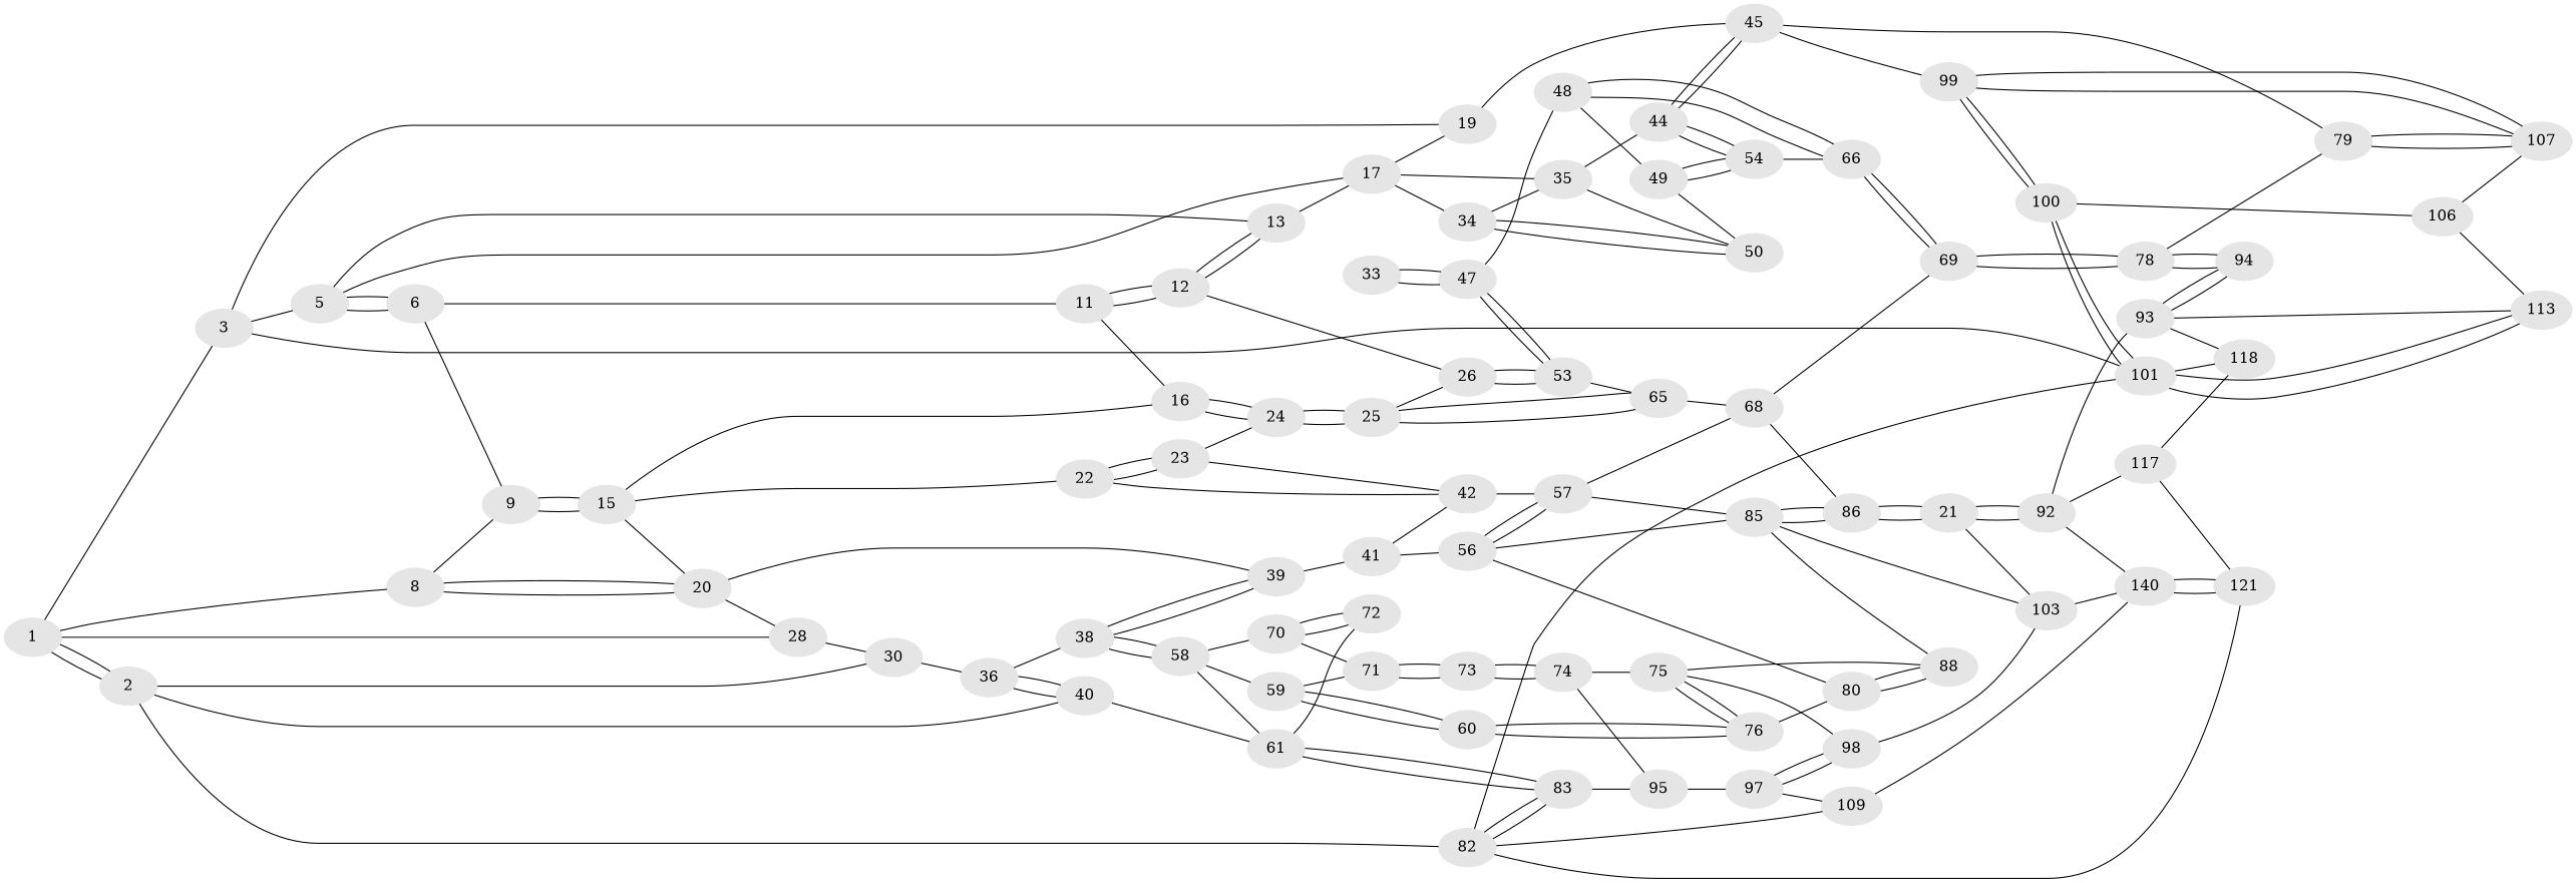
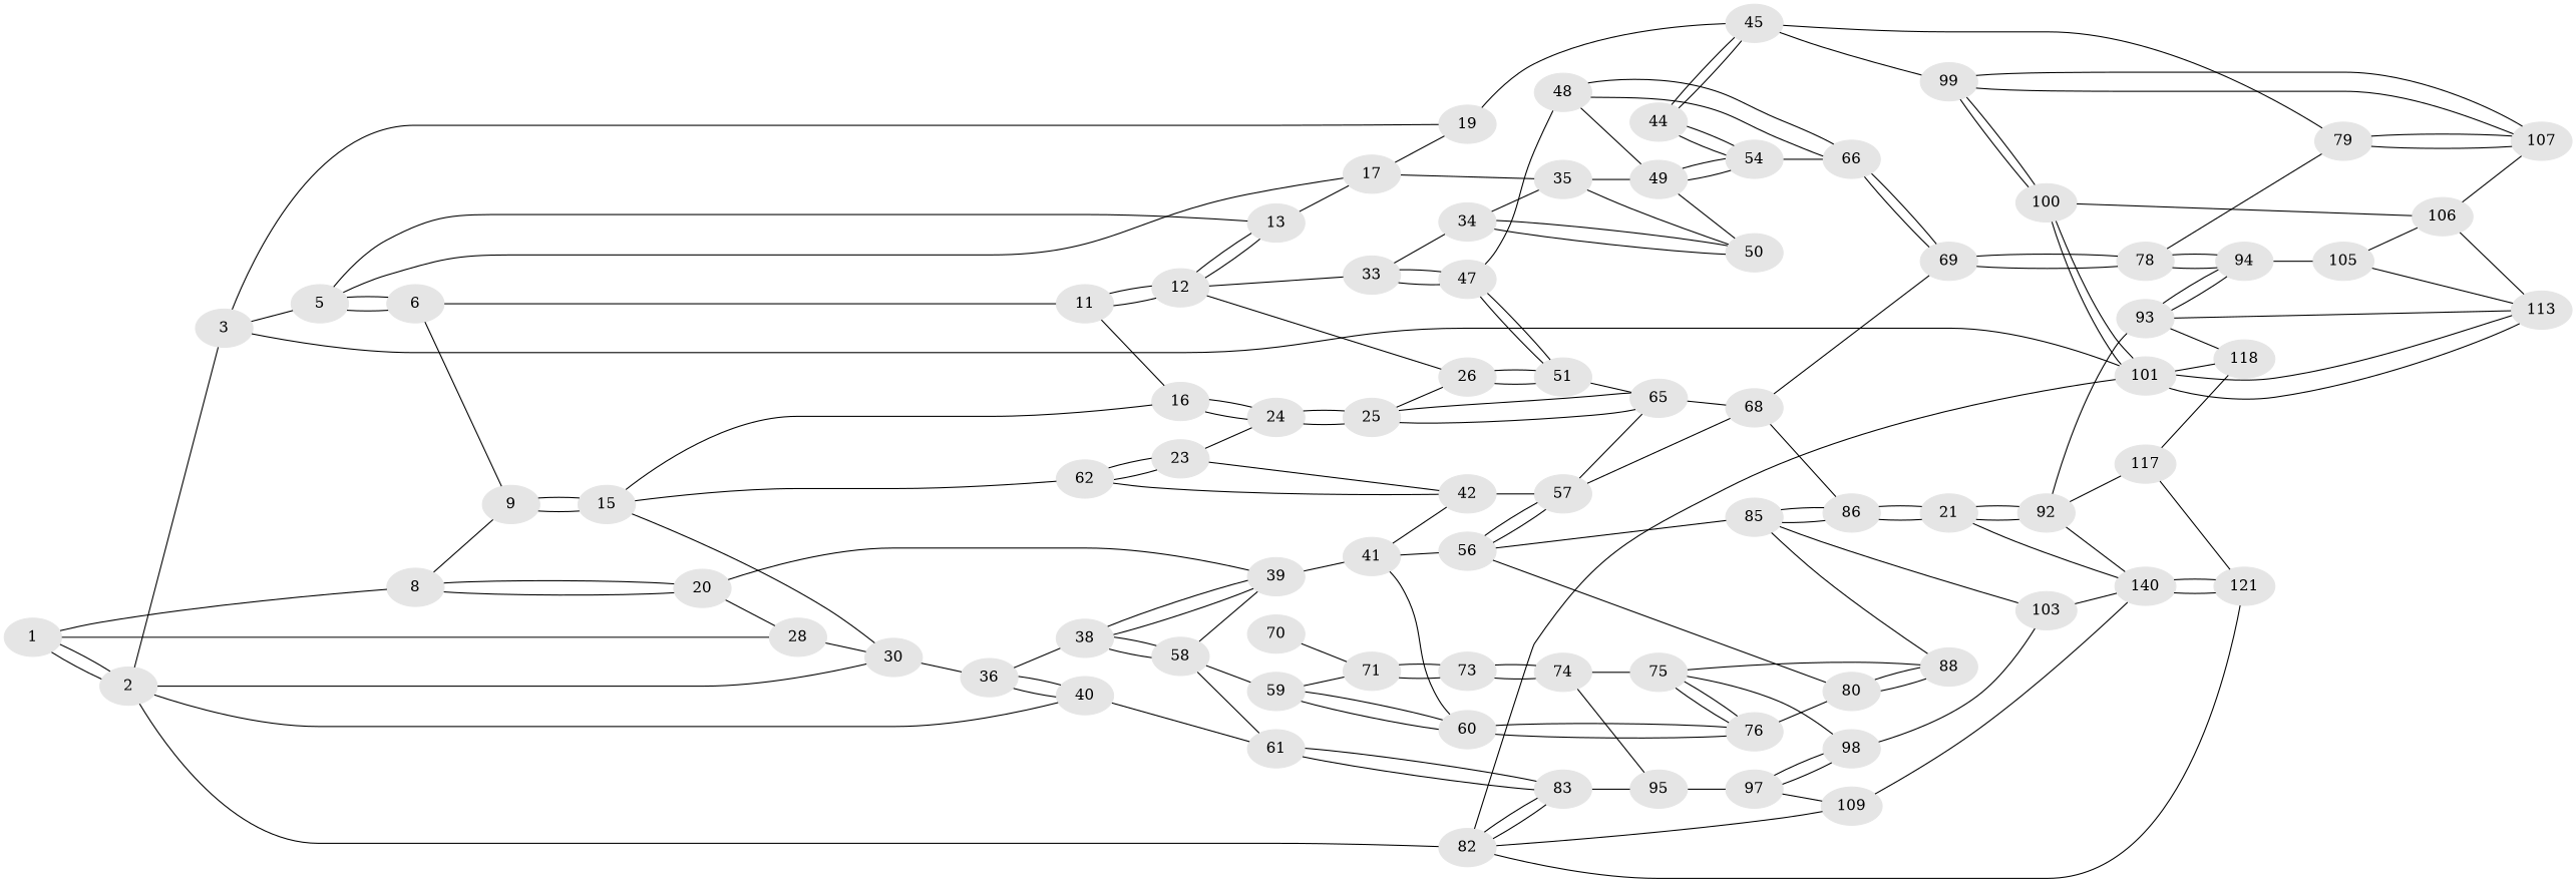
  graph {
    rankdir=LR
    node [color=gray90 style=filled]
    1 [super="+7"]
    2 [super="+31"]
    8
    28
    3 [super="+4"]
    30
    40 [super="+53"]
    82 [super="+120"]
    9
    20 [super="+29"]
    5 [super="+14"]
    19 [super="+32"]
    101 [super="+102"]
    36 [super="+37"]
    61 [super="+62"]
    83 [super="+87"]
    109
    121
    6 [super="+10"]
    13
    17 [super="+18"]
    45 [super="+46"]
    113 [super="+114"]
    118 [super="+119"]
    11
    35 [super="+43"]
    15 [super="+21"]
    12 [super="+27"]
    16
    39
-   22
+   22 [label=62]
    26
    33
    24
-   51 [label=53]
+   51
    34
    47
    23
    42 [super="+52"]
    25
    50
    44
    79
    99
    41 [super="+55"]
    57 [super="+64"]
    65 [super="+67"]
    68 [super="+84"]
    38
    48
    54
    58 [super="+63"]
    59
    70
    56 [super="+81"]
    60
-   72
    80
    85 [super="+89"]
    76
    66
    107
    100
    49
    69
    88
    86
    103 [super="+104"]
    71
    73
    95 [super="+96"]
    78
    n73 [label=21]
    94
    74
    75 [super="+90"]
    98
    97 [super="+108"]
+   105
    n80 [label=140 super="+111"]
    92 [super="+116"]
    93 [super="+112"]
    117 [super="+122"]
    106 [super="+115"]
    1 -- 2
    1 -- 2
    1 -- 8
    1 -- 28
-   1 -- 3
+   2 -- 3
    2 -- 30
    2 -- 40
    2 -- 82
    8 -- 9
    8 -- 20
    8 -- 20
    28 -- 30
    3 -- 5
    3 -- 19 [weight=2]
    3 -- 101
    30 -- 36
    40 -- 61
    82 -- 101
    82 -- 83
    82 -- 83
    82 -- 109
    82 -- 121
    9 -- 15
    9 -- 15
    20 -- 28
    20 -- 39
    5 -- 6
    5 -- 6
    5 -- 13
    5 -- 17
    19 -- 45
    101 -- 113
    101 -- 113
    101 -- 118
    36 -- 40 [weight=2]
    36 -- 40
    36 -- 38
    61 -- 83
    61 -- 83
-   61 -- 72
    83 -- 95
    109 -- n80
    6 -- 9
    6 -- 11
    13 -- 17
    17 -- 19
    17 -- 35
    45 -- 79
    45 -- 99
    11 -- 12
    11 -- 12
    11 -- 16
    35 -- 50
-   35 -- 44
-   15 -- 20
+   35 -- 49
+   15 -- 30
    15 -- 16
    15 -- 22
    12 -- 13
    12 -- 13
    12 -- 26
+   12 -- 33
    16 -- 24
    16 -- 24
    39 -- 41
    22 -- 23
    22 -- 23
    22 -- 42
    26 -- 51
    26 -- 51
-   17 -- 34
+   33 -- 34
    33 -- 47
    33 -- 47
    24 -- 25
    24 -- 25
    51 -- 65
    34 -- 35
    34 -- 50
    34 -- 50
    47 -- 51
    47 -- 51
    47 -- 48
    23 -- 24
    23 -- 42
    42 -- 57
    25 -- 26
    25 -- 65
    25 -- 65
    44 -- 45
    44 -- 45
    44 -- 54
    44 -- 54
    79 -- 107
    79 -- 107
    99 -- 107
    99 -- 107
    99 -- 100
    99 -- 100
    41 -- 42
    41 -- 56
-   57 -- 85
+   41 -- 60
+   57 -- 65
    57 -- 68
    65 -- 68
    68 -- 69
    68 -- 86
    38 -- 39
    38 -- 39
    38 -- 58
    38 -- 58
    48 -- 66
    48 -- 66
    48 -- 49
    54 -- 66
    58 -- 61
    58 -- 59
-   58 -- 70
+   58 -- 39
    59 -- 60
    59 -- 60
    59 -- 71
-   70 -- 72
-   70 -- 72
    70 -- 71
    56 -- 57
    56 -- 57
    56 -- 80
    56 -- 85
    60 -- 76
    60 -- 76
    80 -- 88
    80 -- 88
    85 -- 88
    85 -- 86
    85 -- 86
    85 -- 103
    76 -- 80
    66 -- 69
    66 -- 69
    100 -- 101
    100 -- 101
    100 -- 106
    49 -- 50
    49 -- 54
    49 -- 54
    69 -- 78
    69 -- 78
    86 -- n73
    86 -- n73
    103 -- n80
    71 -- 73
    71 -- 73
    73 -- 74
    73 -- 74
    95 -- 97 [weight=2]
    78 -- 79
    78 -- 94
    78 -- 94
-   n73 -- 103
+   n73 -- n80
    n73 -- 92
    n73 -- 92
+   94 -- 105
    74 -- 95
    74 -- 75
    75 -- 76
    75 -- 76
    75 -- 88
    75 -- 98
    98 -- 103
    97 -- 109
    97 -- 98
    97 -- 98
+   105 -- 113
+   105 -- 106
    n80 -- 121
    n80 -- 121
    92 -- n80
    92 -- 93
    92 -- 117
    93 -- 113
    93 -- 118
    93 -- 94
    93 -- 94
    117 -- 121
    117 -- 118 [weight=2]
    106 -- 113
    106 -- 107
  }
